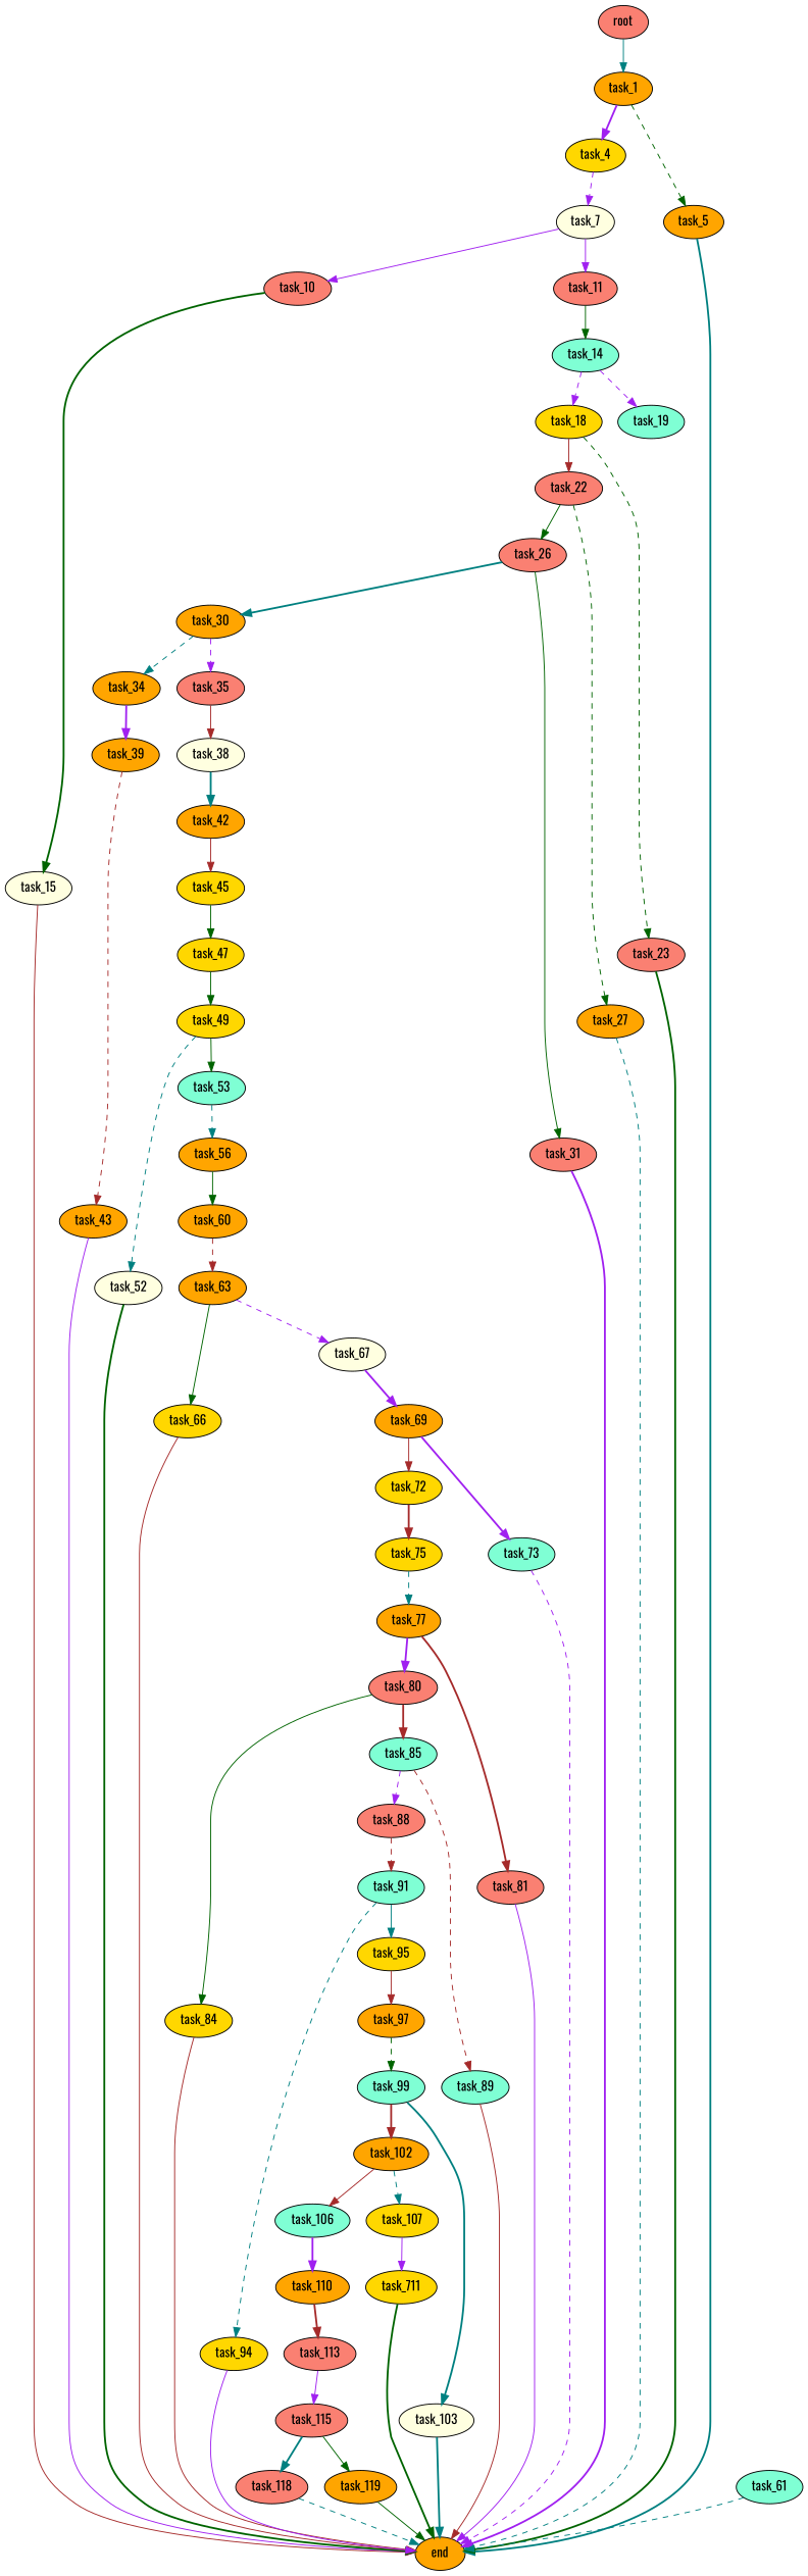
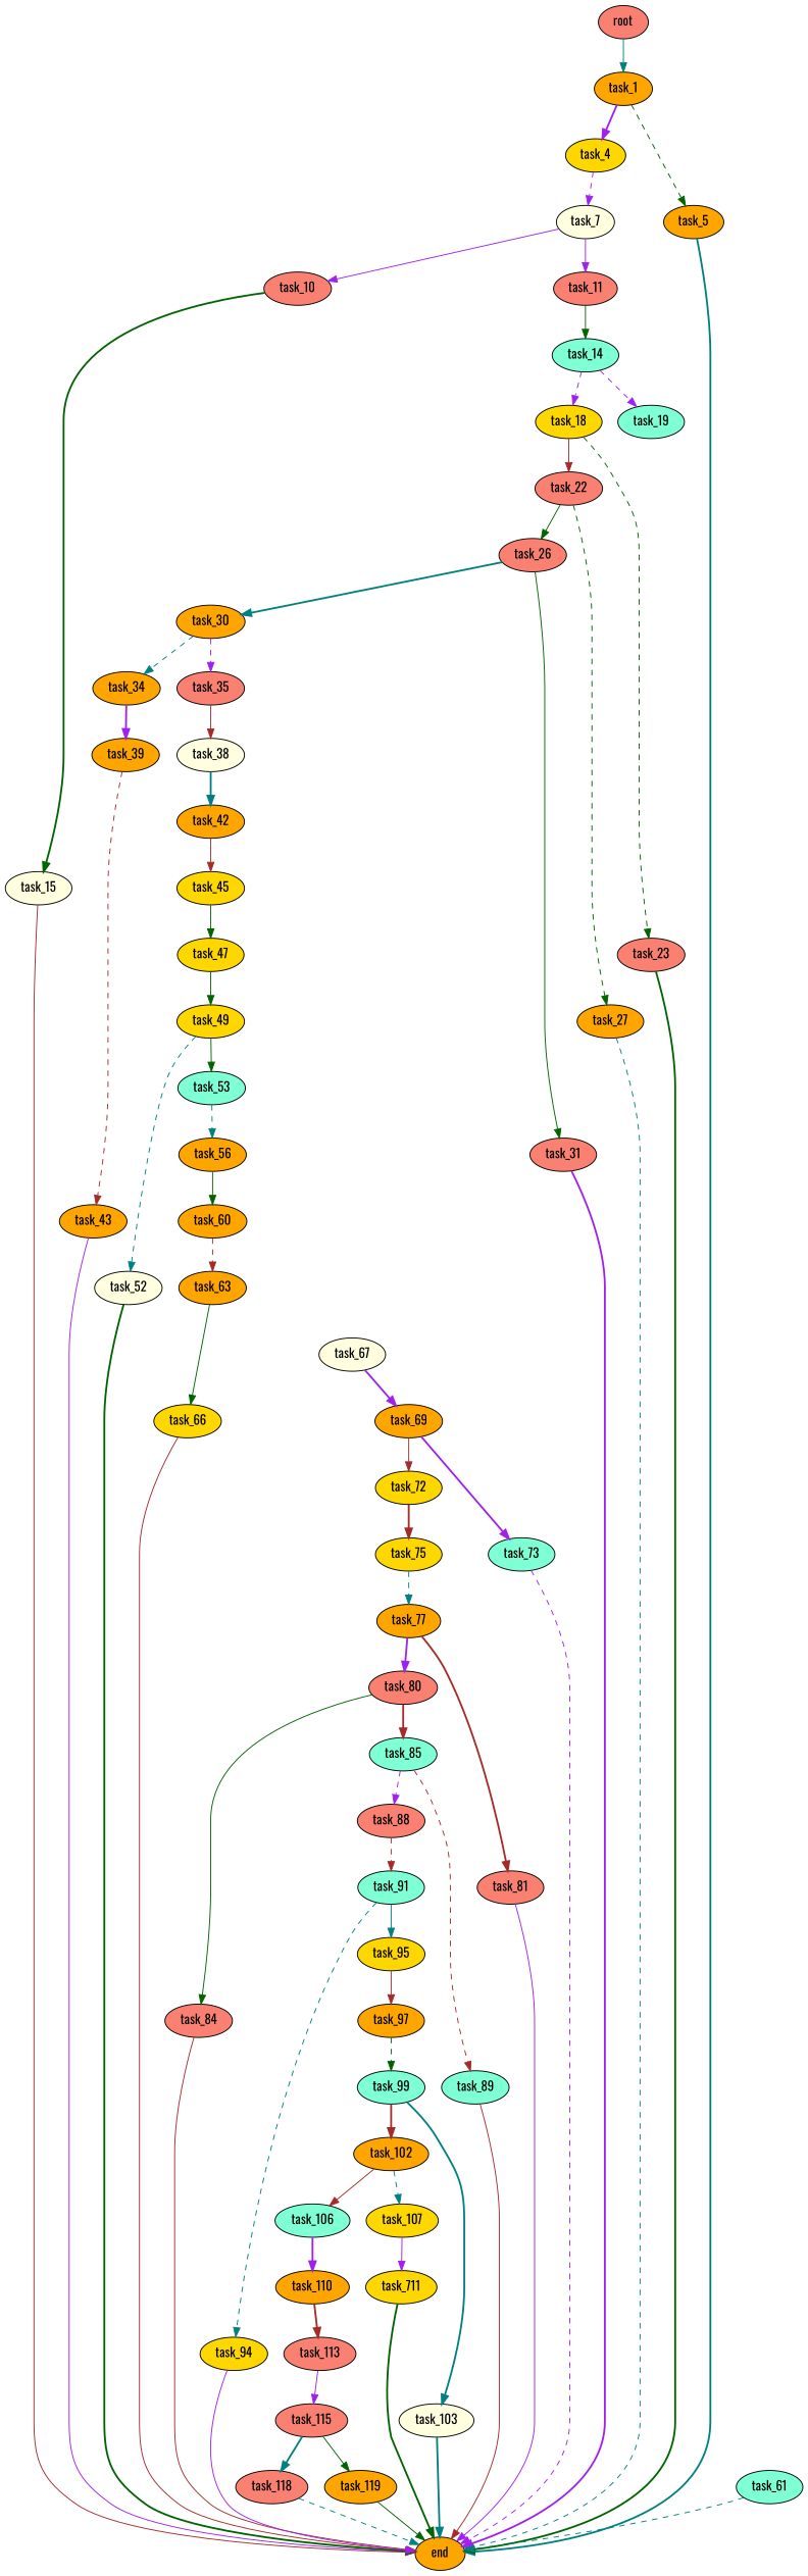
  digraph {
    fontname=Oswald
    node [fillcolor=orange fontname=Oswald style=filled]
    edge [color=purple fontname=Oswald style=solid]
    root [fillcolor=salmon]
    task_1
    task_4 [fillcolor=gold]
    task_5
    task_7 [fillcolor=lightyellow]
    end
    task_10 [fillcolor=salmon]
    task_11 [fillcolor=salmon]
    task_15 [fillcolor=lightyellow]
    task_14 [fillcolor=aquamarine]
    task_18 [fillcolor=gold]
    task_19 [fillcolor=aquamarine]
    task_22 [fillcolor=salmon]
    task_23 [fillcolor=salmon]
    task_26 [fillcolor=salmon]
    task_27
    task_30
    task_31 [fillcolor=salmon]
    task_34
    task_35 [fillcolor=salmon]
    task_39
    task_38 [fillcolor=lightyellow]
    task_43
    task_42
    task_45 [fillcolor=gold]
    task_47 [fillcolor=gold]
    task_49 [fillcolor=gold]
    task_52 [fillcolor=lightyellow]
    task_53 [fillcolor=aquamarine]
    task_56
    task_60
    task_63
    task_61 [fillcolor=aquamarine]
    task_66 [fillcolor=gold]
    task_67 [fillcolor=lightyellow]
    task_69
    task_72 [fillcolor=gold]
    task_73 [fillcolor=aquamarine]
    task_75 [fillcolor=gold]
    task_77
    task_80 [fillcolor=salmon]
    task_81 [fillcolor=salmon]
-   task_84 [fillcolor=gold]
+   task_84 [fillcolor=salmon]
    task_85 [fillcolor=aquamarine]
    task_88 [fillcolor=salmon]
    task_89 [fillcolor=aquamarine]
    task_91 [fillcolor=aquamarine]
    task_94 [fillcolor=gold]
    task_95 [fillcolor=gold]
    task_97
    task_99 [fillcolor=aquamarine]
    task_102
    task_103 [fillcolor=lightyellow]
    task_106 [fillcolor=aquamarine]
    task_107 [fillcolor=gold]
    task_110
    n57 [fillcolor=gold label=task_711]
    task_113 [fillcolor=salmon]
    task_115 [fillcolor=salmon]
    task_118 [fillcolor=salmon]
    task_119
    root -> task_1 [color=teal]
    task_1 -> task_4 [style=bold]
    task_1 -> task_5 [color=darkgreen style=dashed]
    task_4 -> task_7 [style=dashed]
    task_5 -> end [color=teal style=bold]
    task_7 -> task_10
    task_7 -> task_11
    task_10 -> task_15 [color=darkgreen style=bold]
    task_11 -> task_14 [color=darkgreen]
    task_15 -> end [color=brown]
    task_14 -> task_18 [style=dashed]
    task_14 -> task_19 [style=dashed]
    task_18 -> task_22 [color=brown]
    task_18 -> task_23 [color=darkgreen style=dashed]
    task_22 -> task_26 [color=darkgreen]
    task_22 -> task_27 [color=darkgreen style=dashed]
    task_23 -> end [color=darkgreen style=bold]
    task_26 -> task_30 [color=teal style=bold]
    task_26 -> task_31 [color=darkgreen]
    task_27 -> end [color=teal style=dashed]
    task_30 -> task_34 [color=teal style=dashed]
    task_30 -> task_35 [style=dashed]
    task_31 -> end [style=bold]
    task_34 -> task_39 [style=bold]
    task_35 -> task_38 [color=brown]
    task_39 -> task_43 [color=brown style=dashed]
    task_38 -> task_42 [color=teal style=bold]
    task_43 -> end
    task_42 -> task_45 [color=brown]
    task_45 -> task_47 [color=darkgreen]
    task_47 -> task_49 [color=darkgreen]
    task_49 -> task_52 [color=teal style=dashed]
    task_49 -> task_53 [color=darkgreen]
    task_52 -> end [color=darkgreen style=bold]
    task_53 -> task_56 [color=teal style=dashed]
    task_56 -> task_60 [color=darkgreen]
    task_60 -> task_63 [color=brown style=dashed]
    task_63 -> task_66 [color=darkgreen]
-   task_63 -> task_67 [style=dashed]
    task_61 -> end [color=teal style=dashed]
    task_66 -> end [color=brown]
    task_67 -> task_69 [style=bold]
    task_69 -> task_72 [color=brown]
    task_69 -> task_73 [style=bold]
    task_72 -> task_75 [color=brown style=bold]
    task_73 -> end [style=dashed]
    task_75 -> task_77 [color=teal style=dashed]
    task_77 -> task_80 [style=bold]
    task_77 -> task_81 [color=brown style=bold]
    task_80 -> task_84 [color=darkgreen]
    task_80 -> task_85 [color=brown style=bold]
    task_81 -> end
    task_84 -> end [color=brown]
    task_85 -> task_88 [style=dashed]
    task_85 -> task_89 [color=brown style=dashed]
    task_88 -> task_91 [color=brown style=dashed]
    task_89 -> end [color=brown]
    task_91 -> task_94 [color=teal style=dashed]
    task_91 -> task_95 [color=teal]
    task_94 -> end
    task_95 -> task_97 [color=brown]
    task_97 -> task_99 [color=darkgreen style=dashed]
    task_99 -> task_102 [color=brown style=bold]
    task_99 -> task_103 [color=teal style=bold]
    task_102 -> task_106 [color=brown]
    task_102 -> task_107 [color=teal style=dashed]
    task_103 -> end [color=teal style=bold]
    task_106 -> task_110 [style=bold]
    task_107 -> n57
    task_110 -> task_113 [color=brown style=bold]
    n57 -> end [color=darkgreen style=bold]
    task_113 -> task_115
    task_115 -> task_118 [color=teal style=bold]
    task_115 -> task_119 [color=darkgreen]
    task_118 -> end [color=teal style=dashed]
    task_119 -> end [color=darkgreen]
  }
